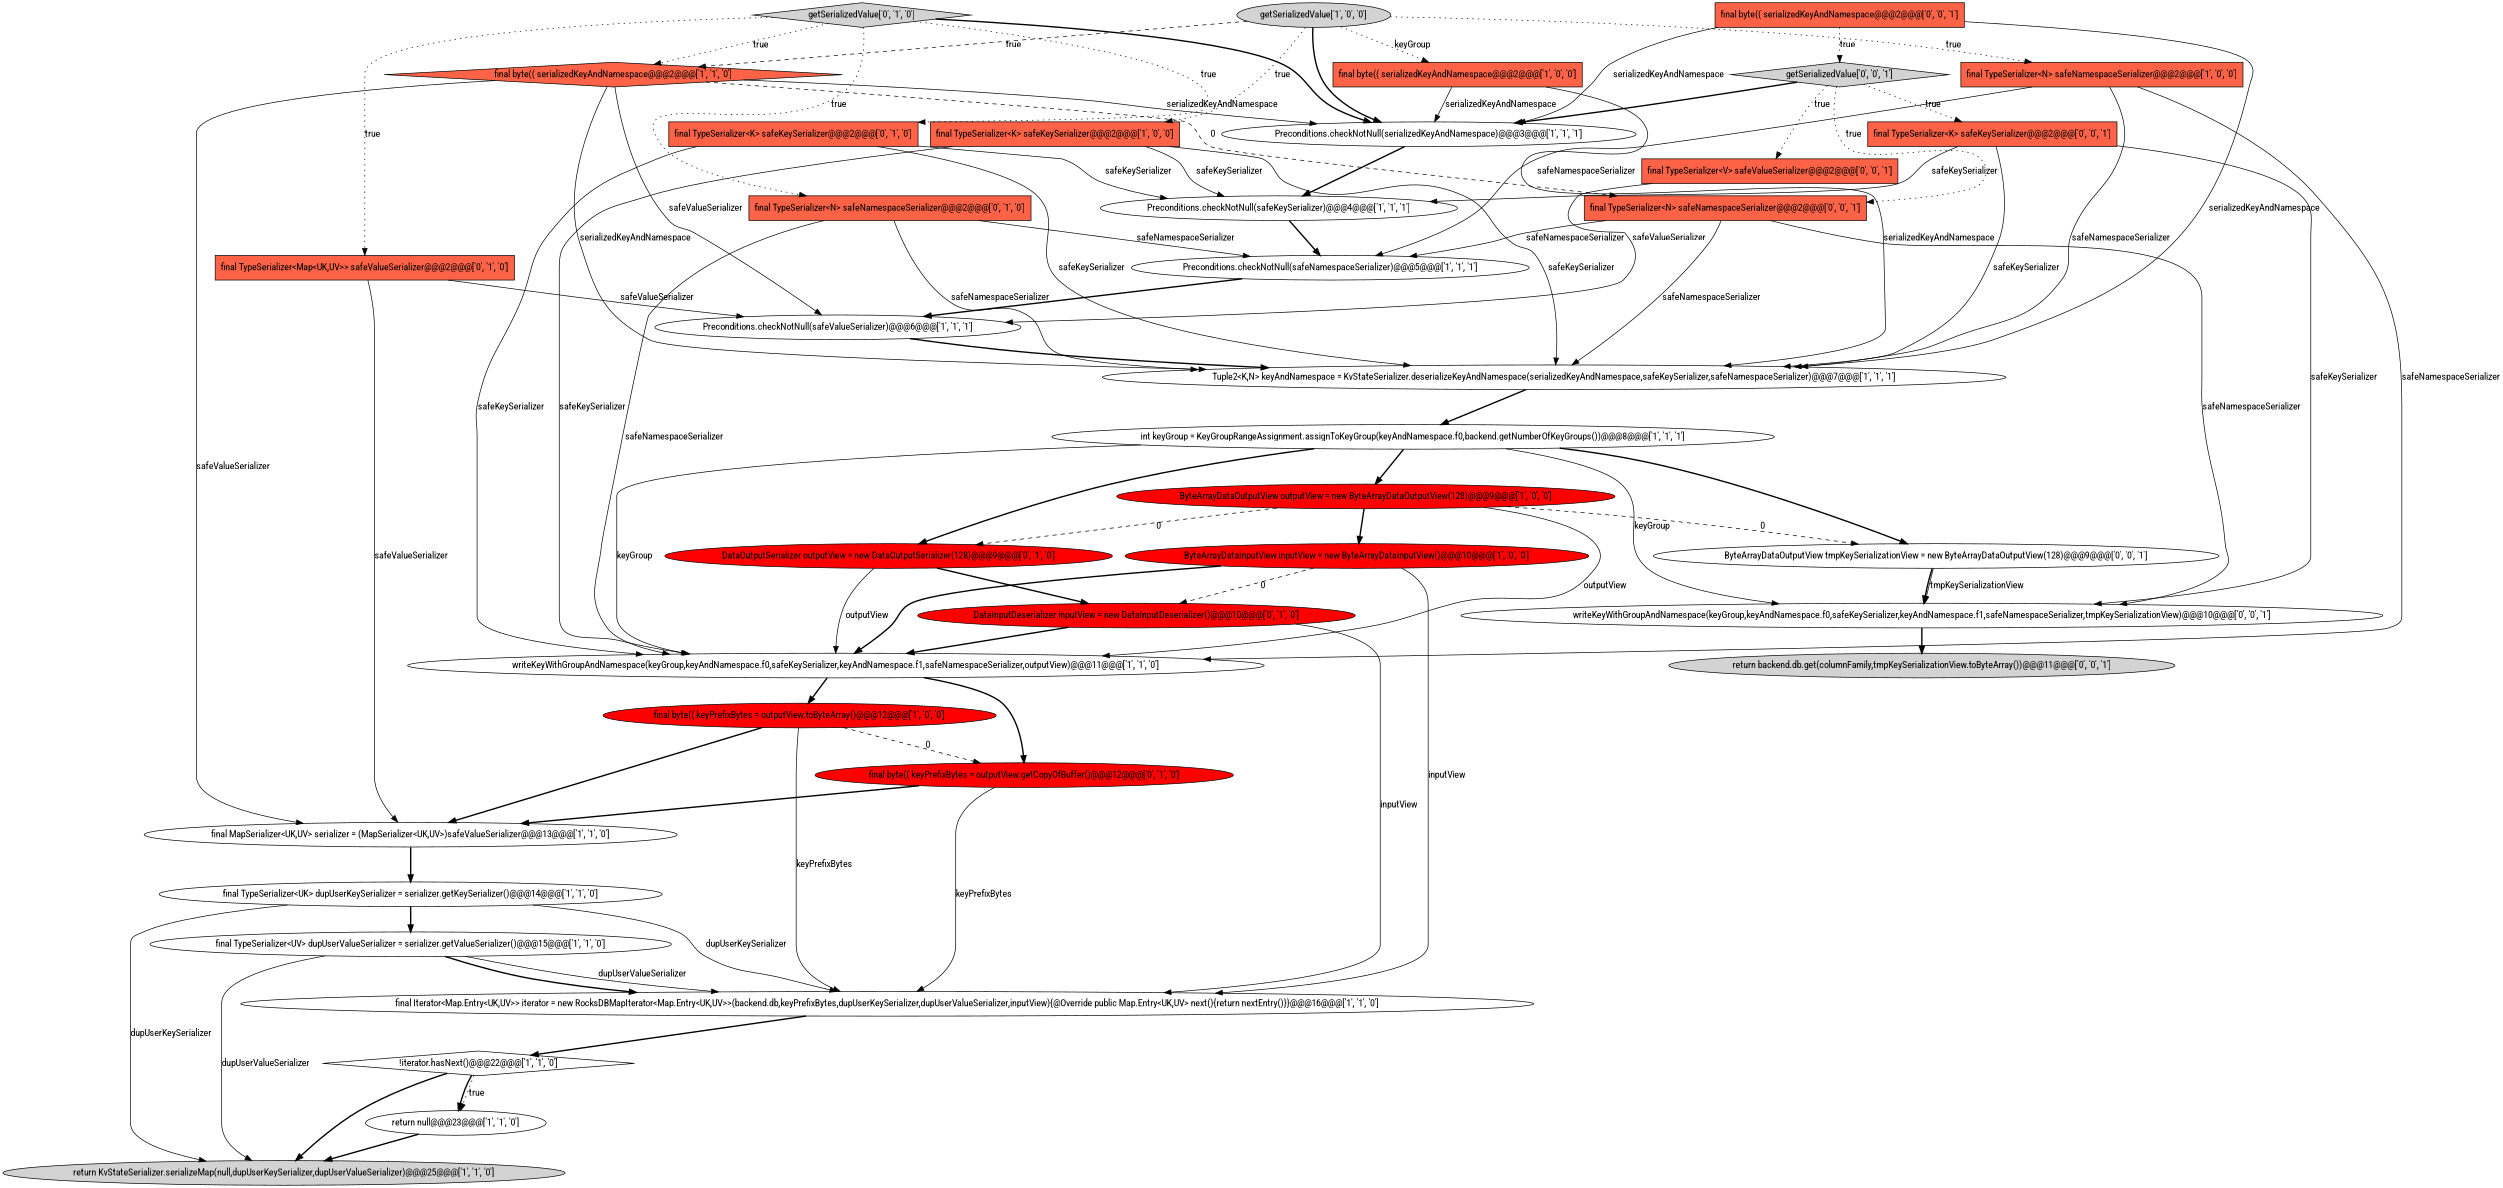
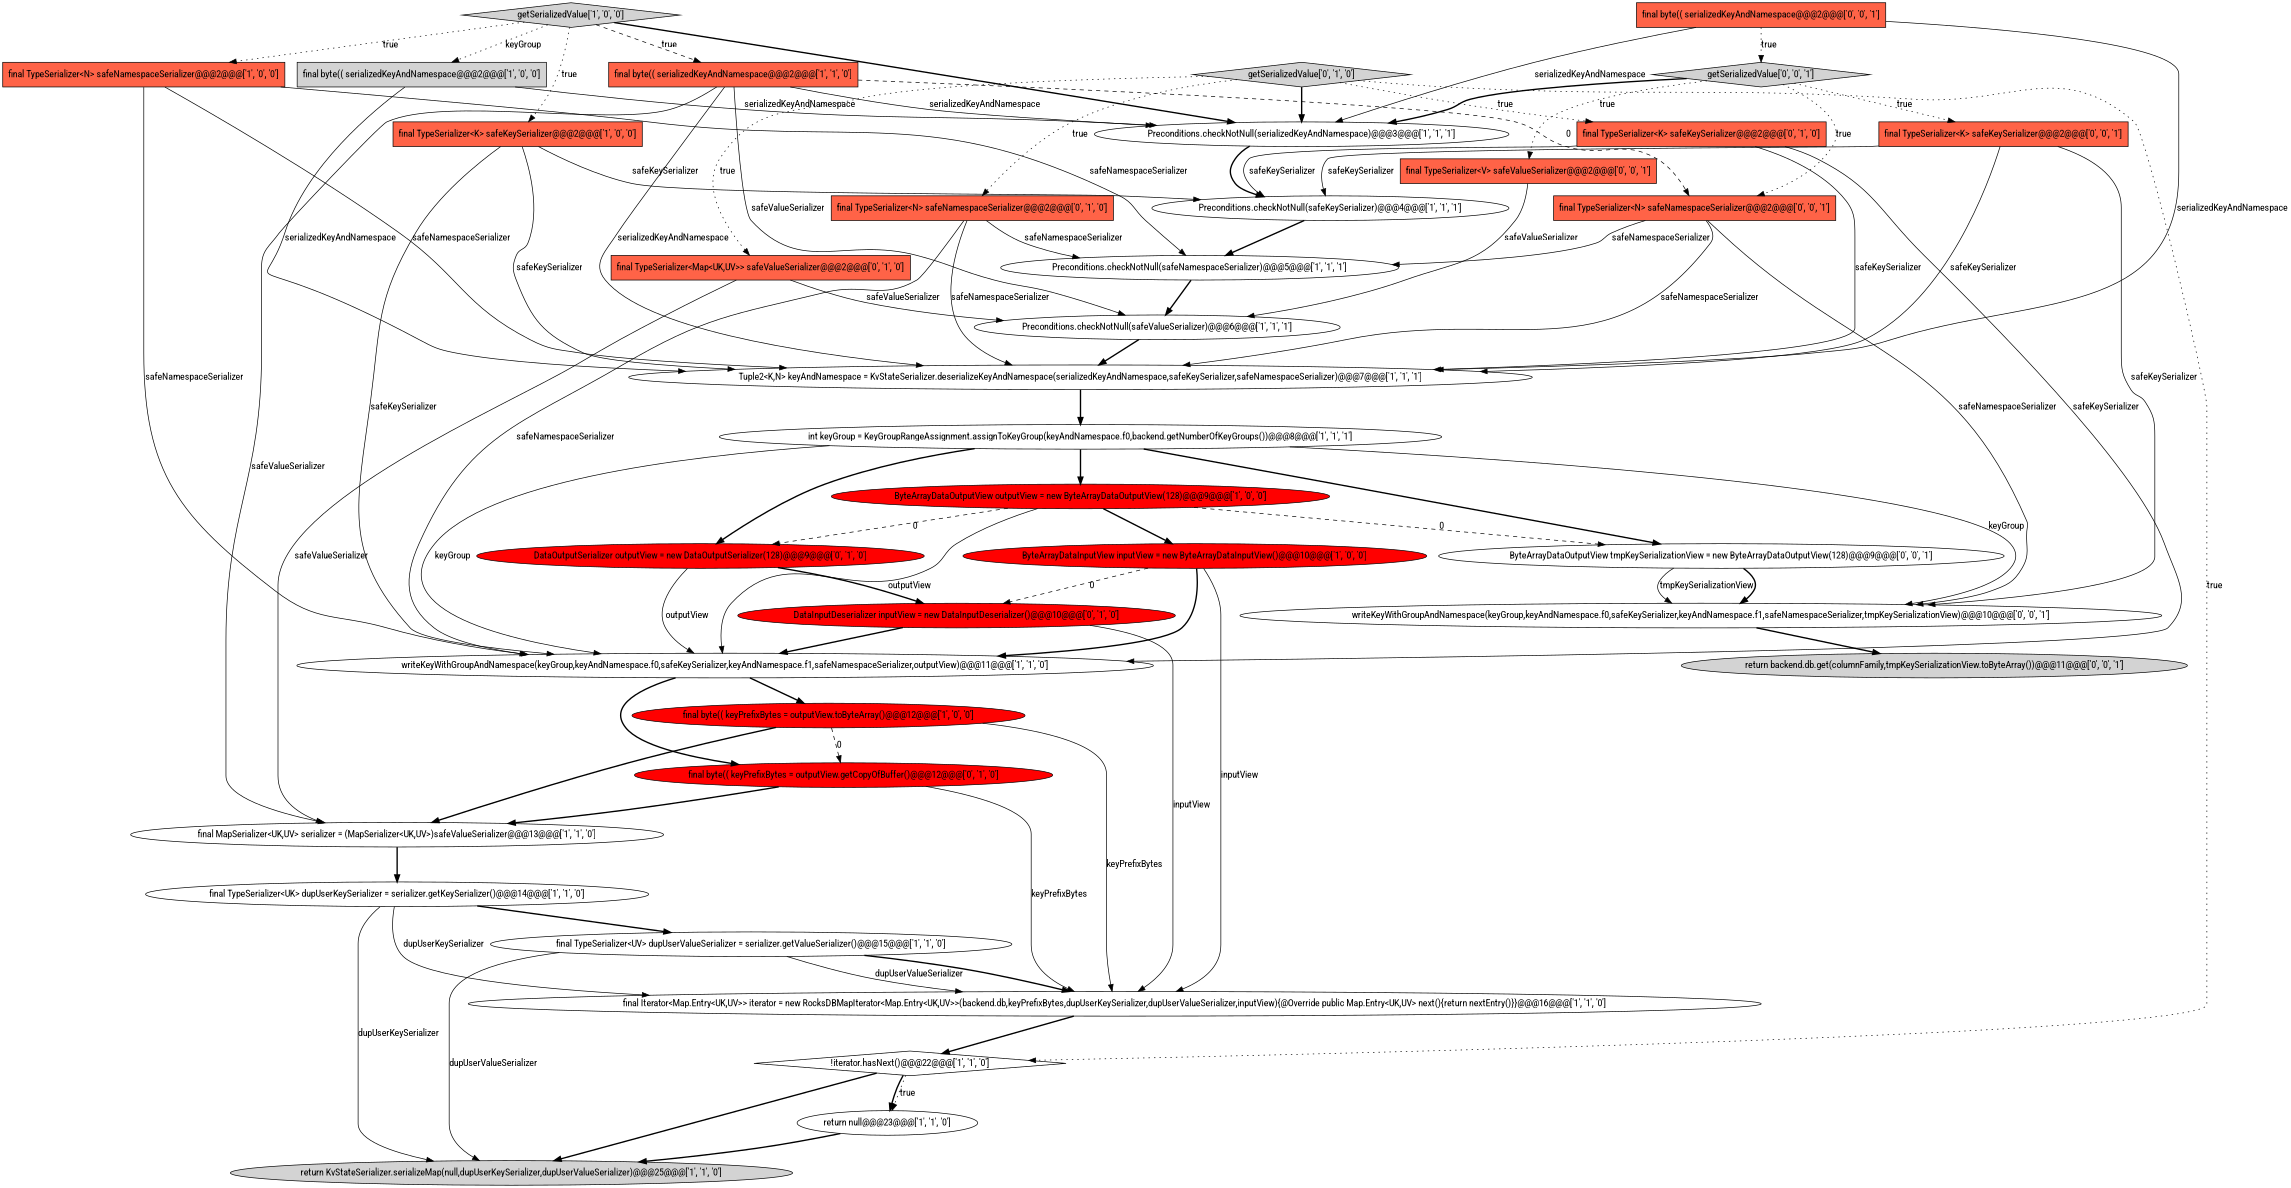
  digraph {
    fontname="Roboto Condensed"
    node [fillcolor=white fontname="Roboto Condensed" shape=ellipse style=filled]
    edge [fontname="Roboto Condensed" style=solid]
    n1 [fillcolor=tomato label="final TypeSerializer<N> safeNamespaceSerializer@@@2@@@['1', '0', '0']" shape=box]
    n2 [label="Preconditions.checkNotNull(safeNamespaceSerializer)@@@5@@@['1', '1', '1']"]
    n3 [label="writeKeyWithGroupAndNamespace(keyGroup,keyAndNamespace.f0,safeKeySerializer,keyAndNamespace.f1,safeNamespaceSerializer,outputView)@@@11@@@['1', '1', '0']"]
    n4 [label="Tuple2<K,N> keyAndNamespace = KvStateSerializer.deserializeKeyAndNamespace(serializedKeyAndNamespace,safeKeySerializer,safeNamespaceSerializer)@@@7@@@['1', '1', '1']"]
    n5 [label="Preconditions.checkNotNull(safeValueSerializer)@@@6@@@['1', '1', '1']"]
    n6 [fillcolor=red label="final byte(( keyPrefixBytes = outputView.getCopyOfBuffer()@@@12@@@['0', '1', '0']"]
    n7 [fillcolor=red label="final byte(( keyPrefixBytes = outputView.toByteArray()@@@12@@@['1', '0', '0']"]
    n8 [label="int keyGroup = KeyGroupRangeAssignment.assignToKeyGroup(keyAndNamespace.f0,backend.getNumberOfKeyGroups())@@@8@@@['1', '1', '1']"]
-   n9 [fillcolor=tomato label="final byte(( serializedKeyAndNamespace@@@2@@@['1', '0', '0']" shape=box]
+   n9 [fillcolor=lightgray label="final byte(( serializedKeyAndNamespace@@@2@@@['1', '0', '0']" shape=box]
    n10 [label="Preconditions.checkNotNull(serializedKeyAndNamespace)@@@3@@@['1', '1', '1']"]
    n11 [label="Preconditions.checkNotNull(safeKeySerializer)@@@4@@@['1', '1', '1']"]
-   n12 [fillcolor=lightgray label="getSerializedValue['1', '0', '0']"]
-   n13 [fillcolor=tomato label="final byte(( serializedKeyAndNamespace@@@2@@@['1', '1', '0']" shape=diamond]
+   n12 [fillcolor=lightgray label="getSerializedValue['1', '0', '0']" shape=diamond]
+   n13 [fillcolor=tomato label="final byte(( serializedKeyAndNamespace@@@2@@@['1', '1', '0']" shape=box]
    n14 [fillcolor=tomato label="final TypeSerializer<K> safeKeySerializer@@@2@@@['1', '0', '0']" shape=box]
    n15 [fillcolor=tomato label="final TypeSerializer<N> safeNamespaceSerializer@@@2@@@['0', '0', '1']" shape=box]
    n16 [label="final MapSerializer<UK,UV> serializer = (MapSerializer<UK,UV>)safeValueSerializer@@@13@@@['1', '1', '0']"]
    n17 [label="final Iterator<Map.Entry<UK,UV>> iterator = new RocksDBMapIterator<Map.Entry<UK,UV>>(backend.db,keyPrefixBytes,dupUserKeySerializer,dupUserValueSerializer,inputView){@Override public Map.Entry<UK,UV> next(){return nextEntry()}}@@@16@@@['1', '1', '0']"]
    n18 [label="!iterator.hasNext()@@@22@@@['1', '1', '0']" shape=diamond]
    n19 [fillcolor=lightgray label="return KvStateSerializer.serializeMap(null,dupUserKeySerializer,dupUserValueSerializer)@@@25@@@['1', '1', '0']"]
    n20 [label="return null@@@23@@@['1', '1', '0']"]
    n21 [fillcolor=red label="DataInputDeserializer inputView = new DataInputDeserializer()@@@10@@@['0', '1', '0']"]
    n22 [fillcolor=lightgray label="getSerializedValue['0', '1', '0']" shape=diamond]
    n23 [fillcolor=tomato label="final TypeSerializer<Map<UK,UV>> safeValueSerializer@@@2@@@['0', '1', '0']" shape=box]
    n24 [fillcolor=tomato label="final TypeSerializer<N> safeNamespaceSerializer@@@2@@@['0', '1', '0']" shape=box]
    n25 [fillcolor=tomato label="final TypeSerializer<K> safeKeySerializer@@@2@@@['0', '1', '0']" shape=box]
    n26 [fillcolor=tomato label="final byte(( serializedKeyAndNamespace@@@2@@@['0', '0', '1']" shape=box]
    n27 [fillcolor=lightgray label="getSerializedValue['0', '0', '1']" shape=diamond]
    n28 [label="writeKeyWithGroupAndNamespace(keyGroup,keyAndNamespace.f0,safeKeySerializer,keyAndNamespace.f1,safeNamespaceSerializer,tmpKeySerializationView)@@@10@@@['0', '0', '1']"]
    n29 [label="final TypeSerializer<UK> dupUserKeySerializer = serializer.getKeySerializer()@@@14@@@['1', '1', '0']"]
    n30 [label="ByteArrayDataOutputView tmpKeySerializationView = new ByteArrayDataOutputView(128)@@@9@@@['0', '0', '1']"]
    n31 [fillcolor=lightgray label="return backend.db.get(columnFamily,tmpKeySerializationView.toByteArray())@@@11@@@['0', '0', '1']"]
    n32 [label="final TypeSerializer<UV> dupUserValueSerializer = serializer.getValueSerializer()@@@15@@@['1', '1', '0']"]
    n33 [fillcolor=red label="ByteArrayDataInputView inputView = new ByteArrayDataInputView()@@@10@@@['1', '0', '0']"]
    n34 [fillcolor=red label="DataOutputSerializer outputView = new DataOutputSerializer(128)@@@9@@@['0', '1', '0']"]
    n35 [fillcolor=red label="ByteArrayDataOutputView outputView = new ByteArrayDataOutputView(128)@@@9@@@['1', '0', '0']"]
    n36 [fillcolor=tomato label="final TypeSerializer<K> safeKeySerializer@@@2@@@['0', '0', '1']" shape=box]
    n37 [fillcolor=tomato label="final TypeSerializer<V> safeValueSerializer@@@2@@@['0', '0', '1']" shape=box]
    n1 -> n2 [label=safeNamespaceSerializer]
    n1 -> n3 [label=safeNamespaceSerializer]
    n1 -> n4 [label=safeNamespaceSerializer]
    n2 -> n5 [style=bold]
    n3 -> n6 [style=bold]
    n3 -> n7 [style=bold]
    n4 -> n8 [style=bold]
    n5 -> n4 [style=bold]
    n6 -> n16 [style=bold]
    n6 -> n17 [label=keyPrefixBytes]
    n7 -> n6 [label=0 style=dashed]
    n7 -> n16 [style=bold]
    n7 -> n17 [label=keyPrefixBytes]
    n8 -> n3 [label=keyGroup]
    n8 -> n28 [label=keyGroup]
    n8 -> n30 [style=bold]
    n8 -> n34 [style=bold]
    n8 -> n35 [style=bold]
    n9 -> n4 [label=serializedKeyAndNamespace]
    n9 -> n10 [label=serializedKeyAndNamespace]
    n10 -> n11 [style=bold]
    n11 -> n2 [style=bold]
    n12 -> n1 [label=true style=dotted]
    n12 -> n9 [label=keyGroup style=dotted]
    n12 -> n10 [style=bold]
    n12 -> n13 [label=true style=dashed]
    n12 -> n14 [label=true style=dotted]
    n13 -> n4 [label=serializedKeyAndNamespace]
    n13 -> n5 [label=safeValueSerializer]
    n13 -> n10 [label=serializedKeyAndNamespace]
    n13 -> n15 [label=0 style=dashed]
    n13 -> n16 [label=safeValueSerializer]
    n14 -> n3 [label=safeKeySerializer]
    n14 -> n4 [label=safeKeySerializer]
    n14 -> n11 [label=safeKeySerializer]
    n15 -> n2 [label=safeNamespaceSerializer]
    n15 -> n4 [label=safeNamespaceSerializer]
    n15 -> n28 [label=safeNamespaceSerializer]
    n16 -> n29 [style=bold]
    n17 -> n18 [style=bold]
    n18 -> n19 [style=bold]
    n18 -> n20 [style=bold]
    n18 -> n20 [label=true style=dotted]
    n20 -> n19 [style=bold]
    n21 -> n3 [style=bold]
    n21 -> n17 [label=inputView]
    n22 -> n10 [style=bold]
-   n22 -> n13 [label=true style=dotted]
+   n22 -> n18 [label=true style=dotted]
    n22 -> n23 [label=true style=dotted]
    n22 -> n24 [label=true style=dotted]
    n22 -> n25 [label=true style=dotted]
    n23 -> n5 [label=safeValueSerializer]
    n23 -> n16 [label=safeValueSerializer]
    n24 -> n2 [label=safeNamespaceSerializer]
    n24 -> n3 [label=safeNamespaceSerializer]
    n24 -> n4 [label=safeNamespaceSerializer]
    n25 -> n3 [label=safeKeySerializer]
    n25 -> n4 [label=safeKeySerializer]
    n25 -> n11 [label=safeKeySerializer]
    n26 -> n4 [label=serializedKeyAndNamespace]
    n26 -> n10 [label=serializedKeyAndNamespace]
    n26 -> n27 [label=true style=dotted]
    n27 -> n10 [style=bold]
    n27 -> n15 [label=true style=dotted]
    n27 -> n36 [label=true style=dotted]
    n27 -> n37 [label=true style=dotted]
    n28 -> n31 [style=bold]
    n29 -> n17 [label=dupUserKeySerializer]
    n29 -> n19 [label=dupUserKeySerializer]
    n29 -> n32 [style=bold]
    n30 -> n28 [label=tmpKeySerializationView]
    n30 -> n28 [style=bold]
    n32 -> n17 [label=dupUserValueSerializer]
    n32 -> n17 [style=bold]
    n32 -> n19 [label=dupUserValueSerializer]
    n33 -> n3 [style=bold]
    n33 -> n17 [label=inputView]
    n33 -> n21 [label=0 style=dashed]
    n34 -> n3 [label=outputView]
    n34 -> n21 [style=bold]
    n35 -> n3 [label=outputView]
    n35 -> n30 [label=0 style=dashed]
    n35 -> n33 [style=bold]
    n35 -> n34 [label=0 style=dashed]
    n36 -> n4 [label=safeKeySerializer]
    n36 -> n11 [label=safeKeySerializer]
    n36 -> n28 [label=safeKeySerializer]
    n37 -> n5 [label=safeValueSerializer]
  }
